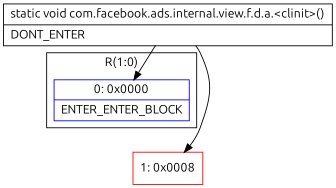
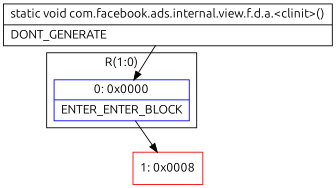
  digraph {
    fontname=Ubuntu
    node [fontname=Ubuntu shape=record]
    edge [fontname=Ubuntu]
    n1 [color=blue label="{0\:\ 0x0000|ENTER_ENTER_BLOCK\l}"]
    n2 [color=red label="{1\:\ 0x0008}"]
-   n3 [label="{static void com.facebook.ads.internal.view.f.d.a.\<clinit\>()  | DONT_ENTER\l}"]
+   n3 [label="{static void com.facebook.ads.internal.view.f.d.a.\<clinit\>()  | DONT_GENERATE\l}"]
    subgraph cluster_1 {
      label="R(1:0)"
      n1
    }
-   n3 -> n2
+   n1 -> n2
    n3 -> n1
  }
